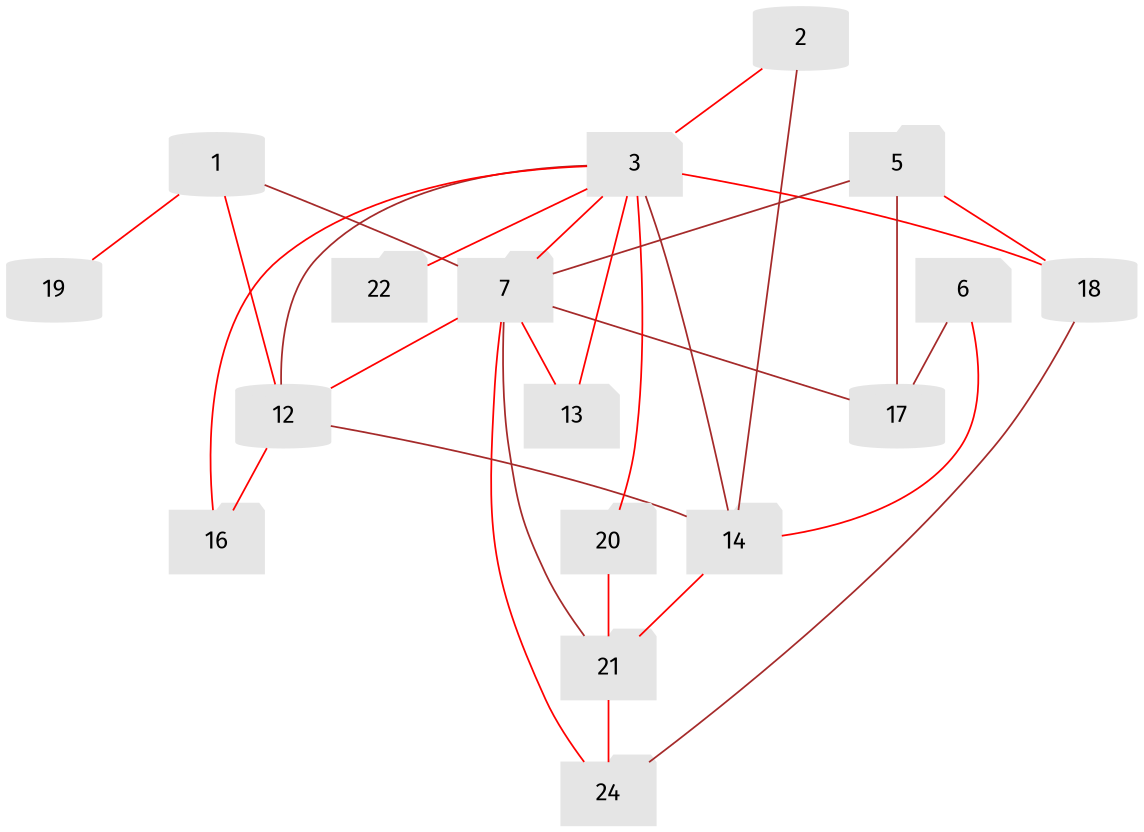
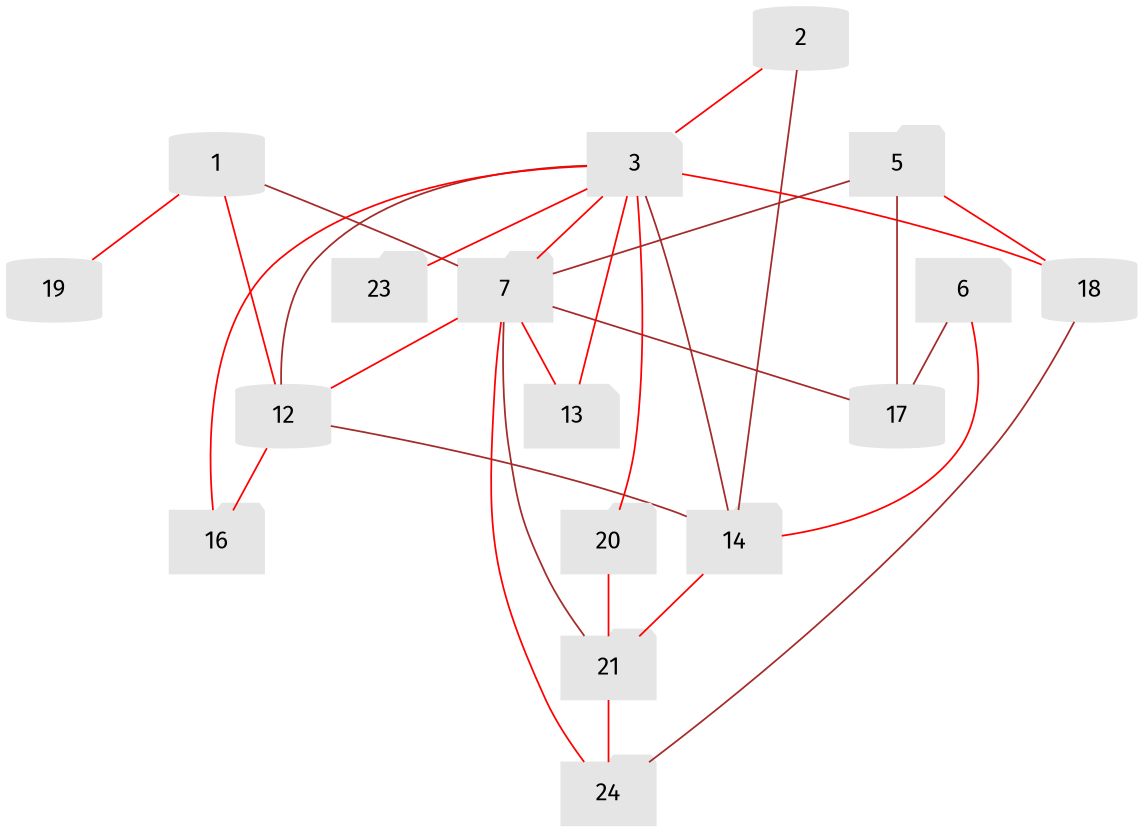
  graph {
    fontname="Fira Sans"
    node [color=gray90 fontname="Fira Sans" shape=folder style=filled]
    edge [color=red fontname="Fira Sans" weight=1.0]
    1 [shape=cylinder]
    7
    12 [shape=cylinder]
    19 [shape=cylinder]
    13 [shape=note]
    17 [shape=cylinder]
    21
    24
    14
    16
    2 [shape=cylinder]
    3 [shape=note]
    18 [shape=cylinder]
    20
-   23 [label=22]
+   23
    5
    6 [shape=note]
    1 -- 7 [color=brown]
    1 -- 12
    1 -- 19
    7 -- 12
    7 -- 13 [weight=4.0]
    7 -- 17 [color=brown]
    7 -- 21 [color=brown]
    7 -- 24
    12 -- 14 [color=brown]
    12 -- 16
    21 -- 24
    14 -- 21
    2 -- 14 [color=brown weight=2.0]
    2 -- 3
    3 -- 7 [weight=2.0]
    3 -- 12 [color=brown]
    3 -- 13 [weight=2.0]
    3 -- 14 [color=brown weight=3.0]
    3 -- 16
    3 -- 18 [weight=2.0]
    3 -- 20
    3 -- 23
    18 -- 24 [color=brown]
    20 -- 21
    5 -- 7 [color=brown]
    5 -- 17 [color=brown]
    5 -- 18
    6 -- 17 [color=brown]
    6 -- 14
  }
